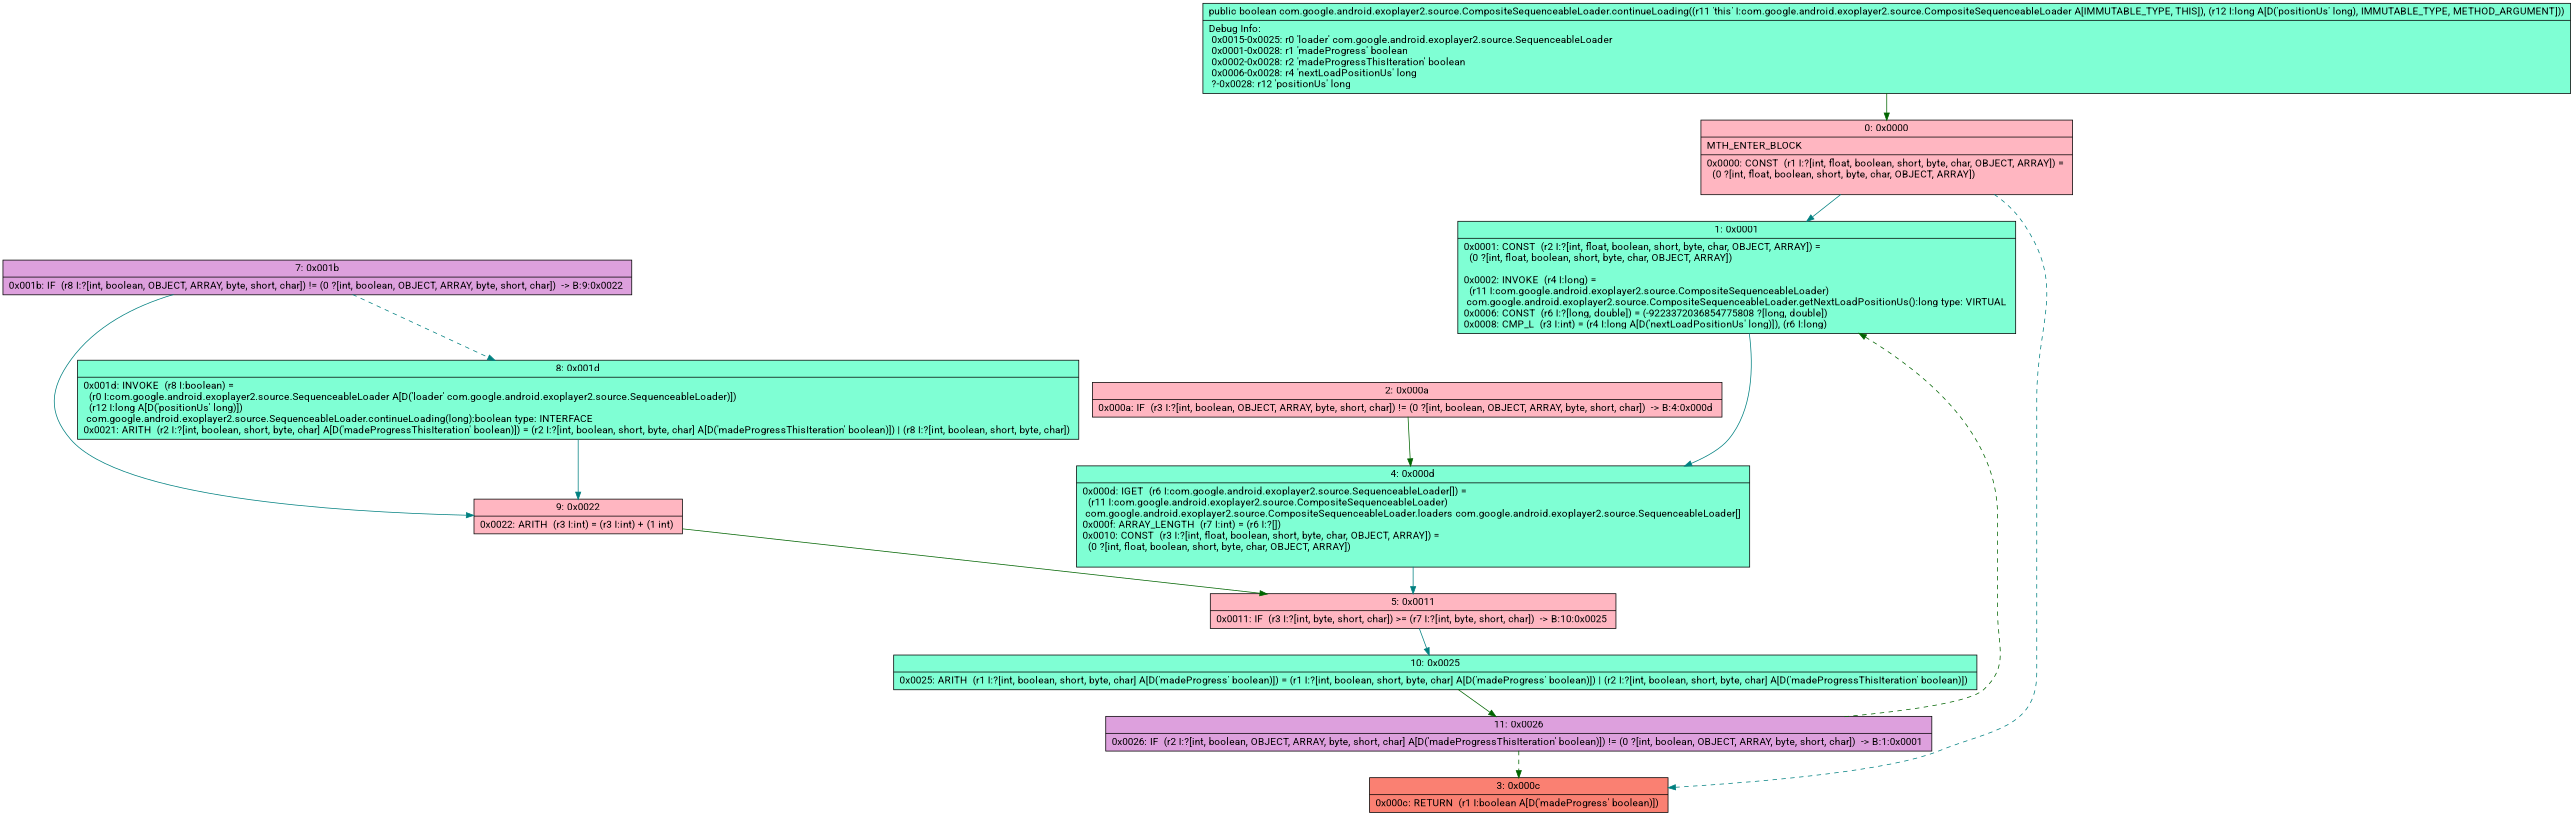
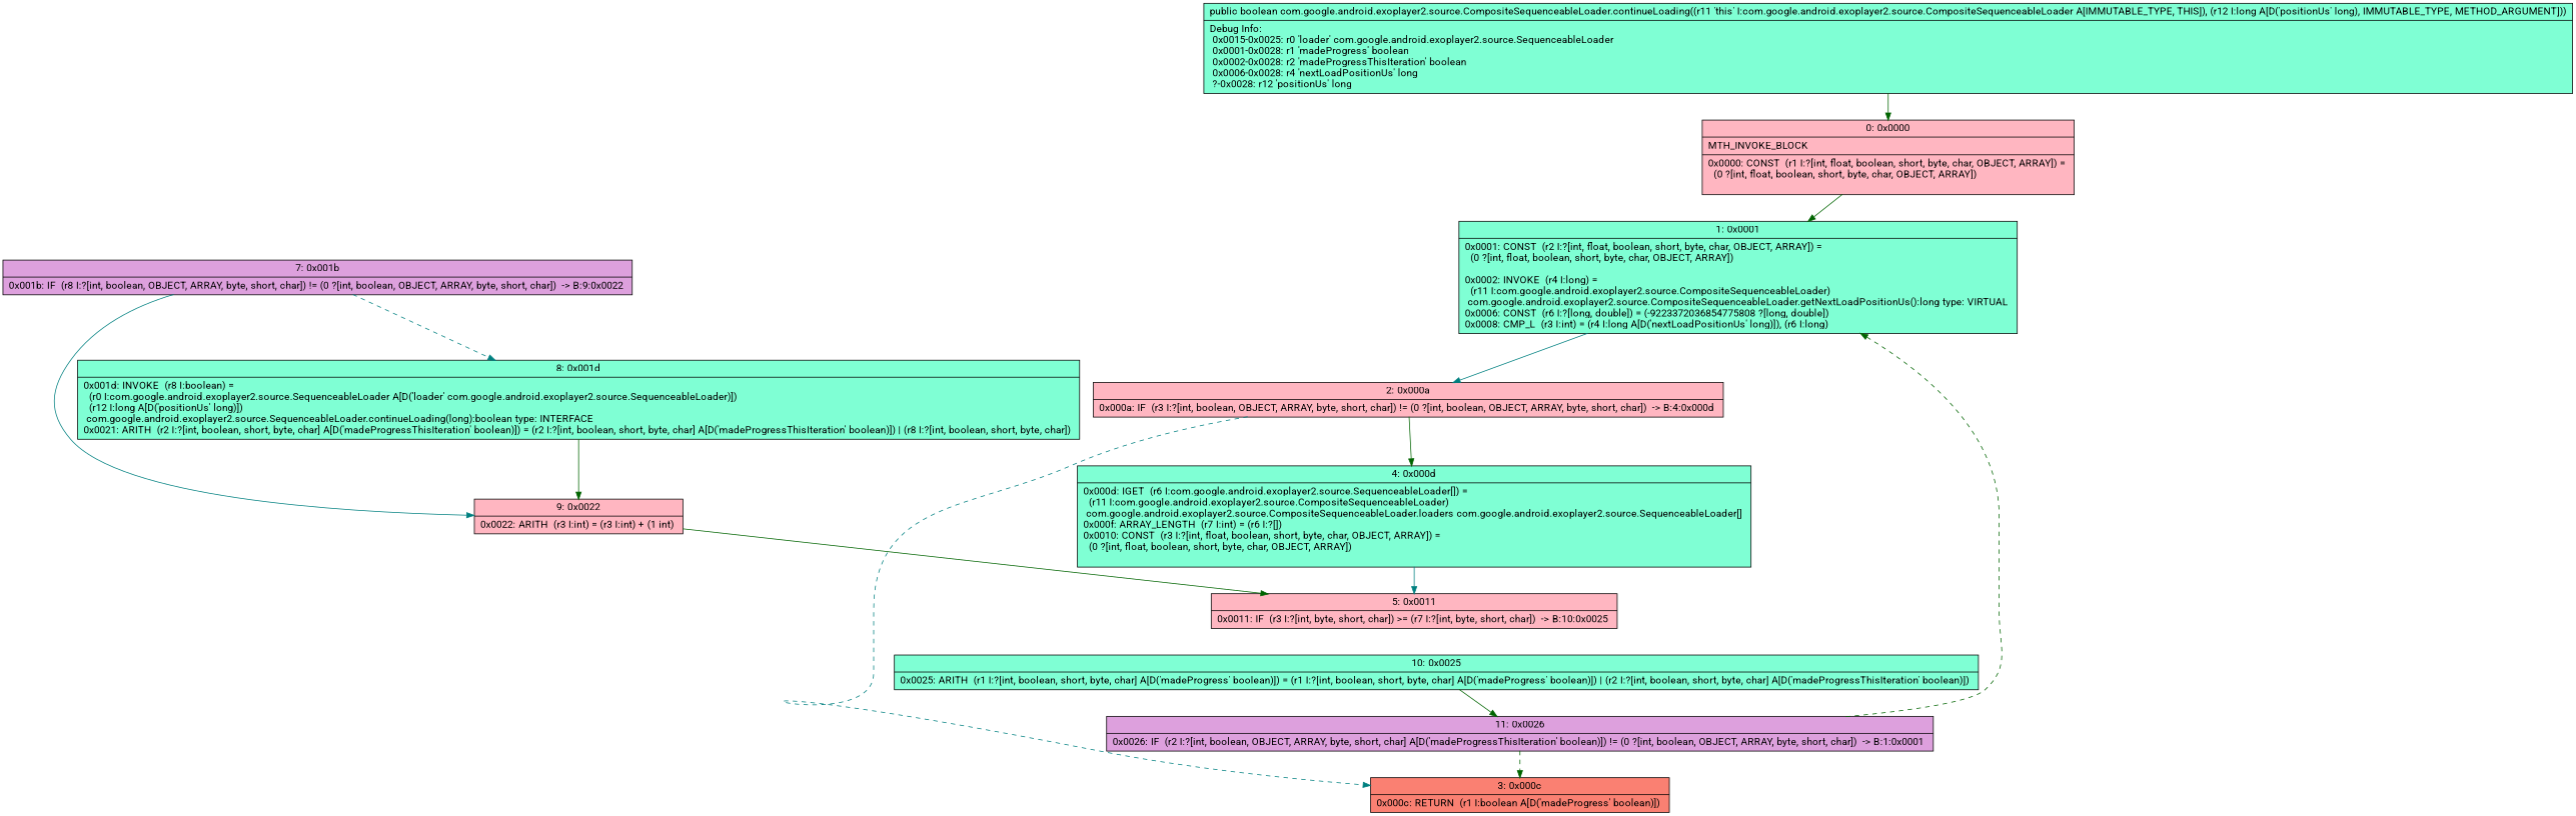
  digraph {
    fontname=Roboto
    node [fillcolor=aquamarine fontname=Roboto shape=record style=filled]
    edge [color=teal fontname=Roboto]
-   n1 [fillcolor=lightpink label="{0\:\ 0x0000|MTH_ENTER_BLOCK\l|0x0000: CONST  (r1 I:?[int, float, boolean, short, byte, char, OBJECT, ARRAY]) = \l  (0 ?[int, float, boolean, short, byte, char, OBJECT, ARRAY])\l \l}"]
+   n1 [fillcolor=lightpink label="{0\:\ 0x0000|MTH_INVOKE_BLOCK\l|0x0000: CONST  (r1 I:?[int, float, boolean, short, byte, char, OBJECT, ARRAY]) = \l  (0 ?[int, float, boolean, short, byte, char, OBJECT, ARRAY])\l \l}"]
    n2 [label="{1\:\ 0x0001|0x0001: CONST  (r2 I:?[int, float, boolean, short, byte, char, OBJECT, ARRAY]) = \l  (0 ?[int, float, boolean, short, byte, char, OBJECT, ARRAY])\l \l0x0002: INVOKE  (r4 I:long) = \l  (r11 I:com.google.android.exoplayer2.source.CompositeSequenceableLoader)\l com.google.android.exoplayer2.source.CompositeSequenceableLoader.getNextLoadPositionUs():long type: VIRTUAL \l0x0006: CONST  (r6 I:?[long, double]) = (\-9223372036854775808 ?[long, double]) \l0x0008: CMP_L  (r3 I:int) = (r4 I:long A[D('nextLoadPositionUs' long)]), (r6 I:long) \l}"]
    n3 [fillcolor=lightpink label="{2\:\ 0x000a|0x000a: IF  (r3 I:?[int, boolean, OBJECT, ARRAY, byte, short, char]) != (0 ?[int, boolean, OBJECT, ARRAY, byte, short, char])  \-\> B:4:0x000d \l}"]
    n4 [fillcolor=salmon label="{3\:\ 0x000c|0x000c: RETURN  (r1 I:boolean A[D('madeProgress' boolean)]) \l}"]
    n5 [label="{4\:\ 0x000d|0x000d: IGET  (r6 I:com.google.android.exoplayer2.source.SequenceableLoader[]) = \l  (r11 I:com.google.android.exoplayer2.source.CompositeSequenceableLoader)\l com.google.android.exoplayer2.source.CompositeSequenceableLoader.loaders com.google.android.exoplayer2.source.SequenceableLoader[] \l0x000f: ARRAY_LENGTH  (r7 I:int) = (r6 I:?[]) \l0x0010: CONST  (r3 I:?[int, float, boolean, short, byte, char, OBJECT, ARRAY]) = \l  (0 ?[int, float, boolean, short, byte, char, OBJECT, ARRAY])\l \l}"]
    n6 [fillcolor=lightpink label="{5\:\ 0x0011|0x0011: IF  (r3 I:?[int, byte, short, char]) \>= (r7 I:?[int, byte, short, char])  \-\> B:10:0x0025 \l}"]
    n7 [label="{10\:\ 0x0025|0x0025: ARITH  (r1 I:?[int, boolean, short, byte, char] A[D('madeProgress' boolean)]) = (r1 I:?[int, boolean, short, byte, char] A[D('madeProgress' boolean)]) \| (r2 I:?[int, boolean, short, byte, char] A[D('madeProgressThisIteration' boolean)]) \l}"]
    n8 [fillcolor=plum label="{11\:\ 0x0026|0x0026: IF  (r2 I:?[int, boolean, OBJECT, ARRAY, byte, short, char] A[D('madeProgressThisIteration' boolean)]) != (0 ?[int, boolean, OBJECT, ARRAY, byte, short, char])  \-\> B:1:0x0001 \l}"]
    n9 [fillcolor=plum label="{7\:\ 0x001b|0x001b: IF  (r8 I:?[int, boolean, OBJECT, ARRAY, byte, short, char]) != (0 ?[int, boolean, OBJECT, ARRAY, byte, short, char])  \-\> B:9:0x0022 \l}"]
    n10 [label="{8\:\ 0x001d|0x001d: INVOKE  (r8 I:boolean) = \l  (r0 I:com.google.android.exoplayer2.source.SequenceableLoader A[D('loader' com.google.android.exoplayer2.source.SequenceableLoader)])\l  (r12 I:long A[D('positionUs' long)])\l com.google.android.exoplayer2.source.SequenceableLoader.continueLoading(long):boolean type: INTERFACE \l0x0021: ARITH  (r2 I:?[int, boolean, short, byte, char] A[D('madeProgressThisIteration' boolean)]) = (r2 I:?[int, boolean, short, byte, char] A[D('madeProgressThisIteration' boolean)]) \| (r8 I:?[int, boolean, short, byte, char]) \l}"]
    n11 [fillcolor=lightpink label="{9\:\ 0x0022|0x0022: ARITH  (r3 I:int) = (r3 I:int) + (1 int) \l}"]
    n12 [label="{public boolean com.google.android.exoplayer2.source.CompositeSequenceableLoader.continueLoading((r11 'this' I:com.google.android.exoplayer2.source.CompositeSequenceableLoader A[IMMUTABLE_TYPE, THIS]), (r12 I:long A[D('positionUs' long), IMMUTABLE_TYPE, METHOD_ARGUMENT]))  | Debug Info:\l  0x0015\-0x0025: r0 'loader' com.google.android.exoplayer2.source.SequenceableLoader\l  0x0001\-0x0028: r1 'madeProgress' boolean\l  0x0002\-0x0028: r2 'madeProgressThisIteration' boolean\l  0x0006\-0x0028: r4 'nextLoadPositionUs' long\l  ?\-0x0028: r12 'positionUs' long\l}"]
-   n1 -> n2
-   n2 -> n5
-   n1 -> n4 [style=dashed]
+   n1 -> n2 [color=darkgreen]
+   n2 -> n3
+   n3 -> n4 [style=dashed]
    n3 -> n5 [color=darkgreen]
    n5 -> n6
-   n6 -> n7
    n7 -> n8 [color=darkgreen]
    n8 -> n2 [color=darkgreen style=dashed]
    n8 -> n4 [color=darkgreen style=dashed]
    n9 -> n10 [style=dashed]
    n9 -> n11
-   n10 -> n11
+   n10 -> n11 [color=darkgreen]
    n11 -> n6 [color=darkgreen]
    n12 -> n1 [color=darkgreen]
  }
